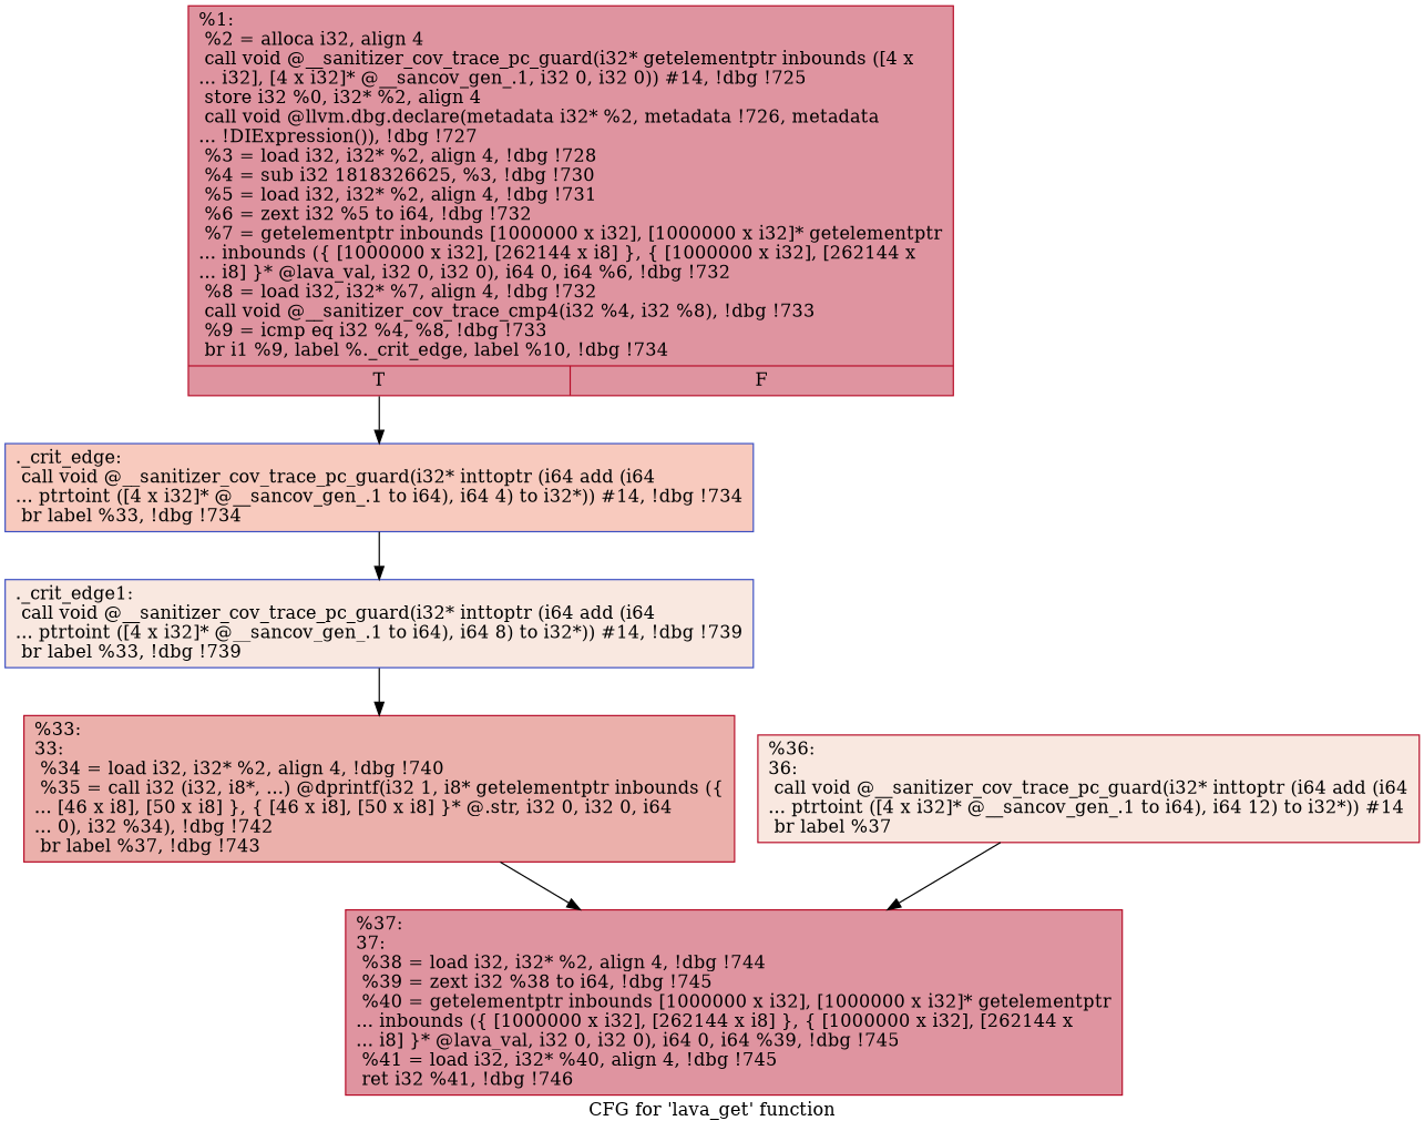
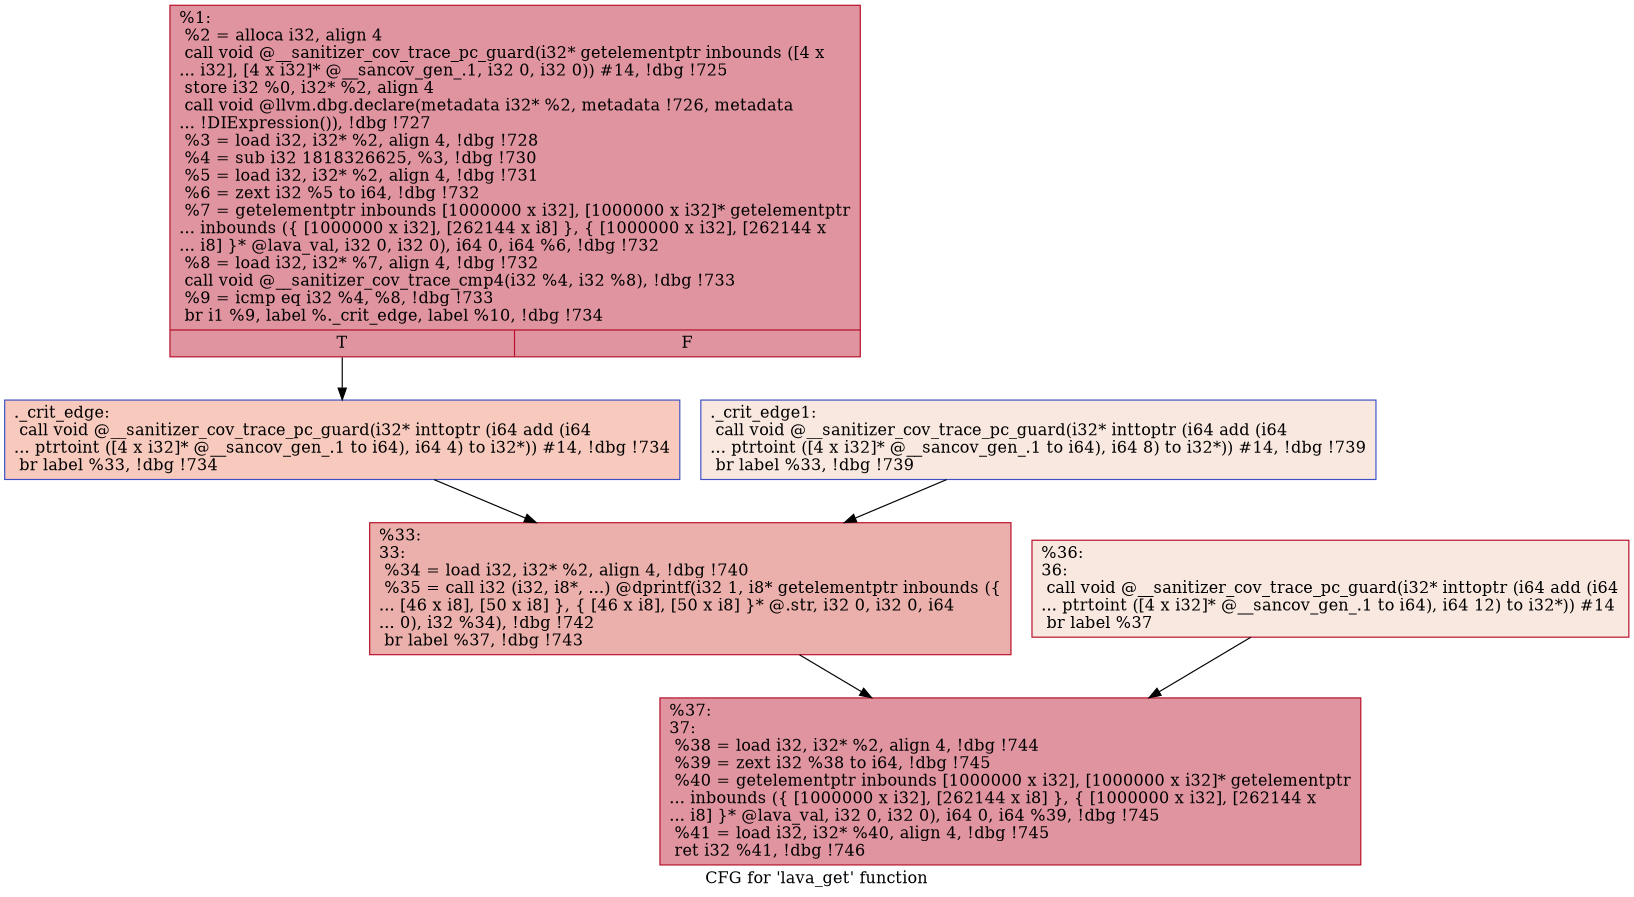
  digraph {
    label="CFG for 'lava_get' function"
    node [color="#b70d28ff" fillcolor="#b70d2870" shape=record style=filled]
    n1 [label="{%1:\l  %2 = alloca i32, align 4\l  call void @__sanitizer_cov_trace_pc_guard(i32* getelementptr inbounds ([4 x\l... i32], [4 x i32]* @__sancov_gen_.1, i32 0, i32 0)) #14, !dbg !725\l  store i32 %0, i32* %2, align 4\l  call void @llvm.dbg.declare(metadata i32* %2, metadata !726, metadata\l... !DIExpression()), !dbg !727\l  %3 = load i32, i32* %2, align 4, !dbg !728\l  %4 = sub i32 1818326625, %3, !dbg !730\l  %5 = load i32, i32* %2, align 4, !dbg !731\l  %6 = zext i32 %5 to i64, !dbg !732\l  %7 = getelementptr inbounds [1000000 x i32], [1000000 x i32]* getelementptr\l... inbounds (\{ [1000000 x i32], [262144 x i8] \}, \{ [1000000 x i32], [262144 x\l... i8] \}* @lava_val, i32 0, i32 0), i64 0, i64 %6, !dbg !732\l  %8 = load i32, i32* %7, align 4, !dbg !732\l  call void @__sanitizer_cov_trace_cmp4(i32 %4, i32 %8), !dbg !733\l  %9 = icmp eq i32 %4, %8, !dbg !733\l  br i1 %9, label %._crit_edge, label %10, !dbg !734\l|{<s0>T|<s1>F}}"]
    n2 [color="#3d50c3ff" fillcolor="#ef886b70" label="{._crit_edge:                                      \l  call void @__sanitizer_cov_trace_pc_guard(i32* inttoptr (i64 add (i64\l... ptrtoint ([4 x i32]* @__sancov_gen_.1 to i64), i64 4) to i32*)) #14, !dbg !734\l  br label %33, !dbg !734\l}"]
    n3 [fillcolor="#d24b4070" label="{%33:\l33:                                               \l  %34 = load i32, i32* %2, align 4, !dbg !740\l  %35 = call i32 (i32, i8*, ...) @dprintf(i32 1, i8* getelementptr inbounds (\{\l... [46 x i8], [50 x i8] \}, \{ [46 x i8], [50 x i8] \}* @.str, i32 0, i32 0, i64\l... 0), i32 %34), !dbg !742\l  br label %37, !dbg !743\l}"]
    n4 [label="{%37:\l37:                                               \l  %38 = load i32, i32* %2, align 4, !dbg !744\l  %39 = zext i32 %38 to i64, !dbg !745\l  %40 = getelementptr inbounds [1000000 x i32], [1000000 x i32]* getelementptr\l... inbounds (\{ [1000000 x i32], [262144 x i8] \}, \{ [1000000 x i32], [262144 x\l... i8] \}* @lava_val, i32 0, i32 0), i64 0, i64 %39, !dbg !745\l  %41 = load i32, i32* %40, align 4, !dbg !745\l  ret i32 %41, !dbg !746\l}"]
    n5 [color="#3d50c3ff" fillcolor="#f1ccb870" label="{._crit_edge1:                                     \l  call void @__sanitizer_cov_trace_pc_guard(i32* inttoptr (i64 add (i64\l... ptrtoint ([4 x i32]* @__sancov_gen_.1 to i64), i64 8) to i32*)) #14, !dbg !739\l  br label %33, !dbg !739\l}"]
    n6 [fillcolor="#f1ccb870" label="{%36:\l36:                                               \l  call void @__sanitizer_cov_trace_pc_guard(i32* inttoptr (i64 add (i64\l... ptrtoint ([4 x i32]* @__sancov_gen_.1 to i64), i64 12) to i32*)) #14\l  br label %37\l}"]
    n1 -> n2 [tailport=s0]
-   n2 -> n5
+   n2 -> n3
    n3 -> n4
    n5 -> n3
    n6 -> n4
  }
